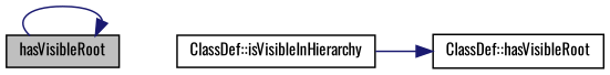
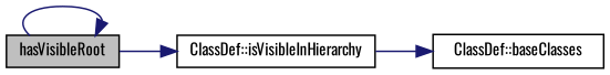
  digraph {
    fontname=Oswald
    rankdir=LR
    node [color=black fillcolor=white fontname=Oswald fontsize=10 shape=record style=filled]
    edge [color=midnightblue fontname=Oswald fontsize=10 labelfontname=Helvetica labelfontsize=10 style=solid]
    n1 [fillcolor=grey75 fontcolor=black height=0.2 label=hasVisibleRoot width=0.4]
    n2 [height=0.2 label="ClassDef::isVisibleInHierarchy" width=0.4]
-   n3 [height=0.2 label="ClassDef::hasVisibleRoot" width=0.4]
+   n3 [height=0.2 label="ClassDef::baseClasses" width=0.4]
    n1 -> n1
+   n1 -> n2
    n2 -> n3
  }
